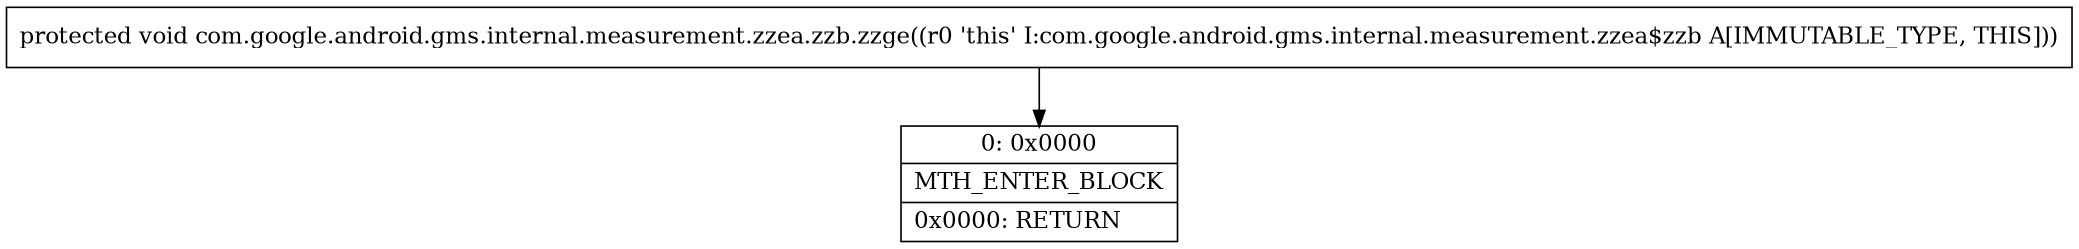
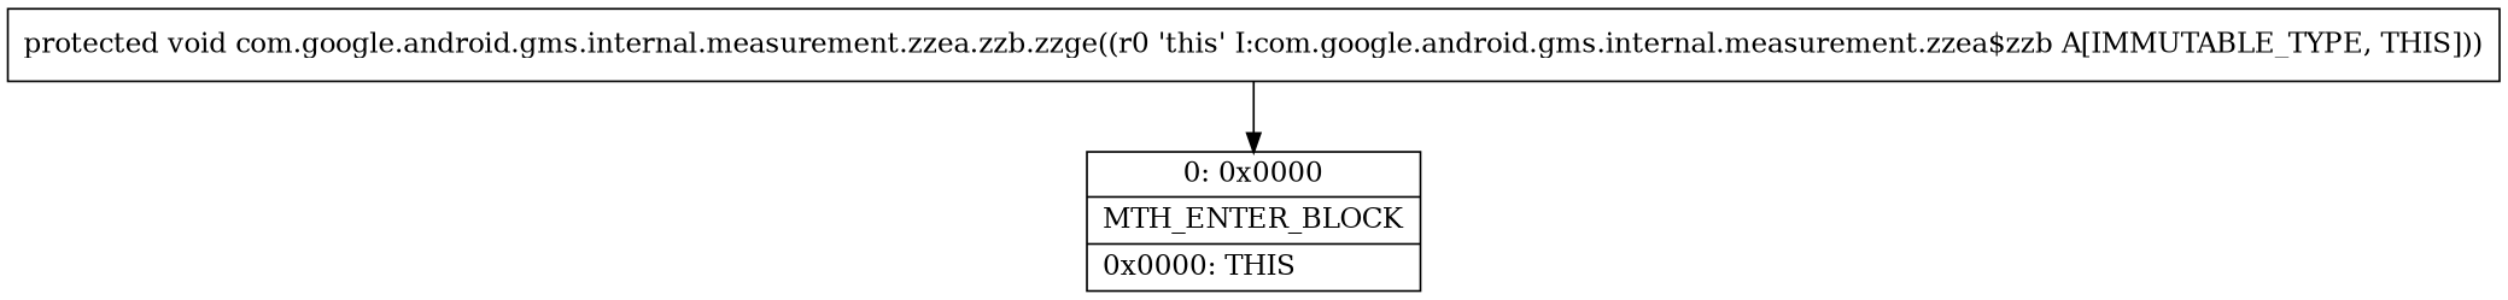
  digraph {
    node [shape=record]
-   n1 [label="{0\:\ 0x0000|MTH_ENTER_BLOCK\l|0x0000: RETURN   \l}"]
+   n1 [label="{0\:\ 0x0000|MTH_ENTER_BLOCK\l|0x0000: THIS   \l}"]
    n2 [label="{protected void com.google.android.gms.internal.measurement.zzea.zzb.zzge((r0 'this' I:com.google.android.gms.internal.measurement.zzea$zzb A[IMMUTABLE_TYPE, THIS])) }"]
    n2 -> n1
  }
